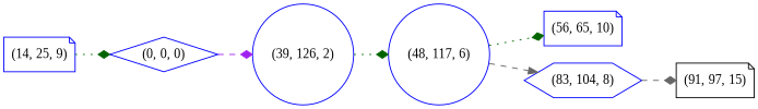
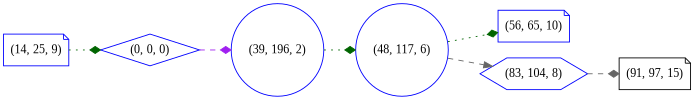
  digraph {
    fontname="Liberation Serif"
    rankdir=LR
    node [color=blue fontname="Liberation Serif" shape=note]
    edge [arrowhead=diamond color=darkgreen fontname="Liberation Serif" style=dashed]
    "(0, 0, 0)" [shape=diamond]
-   "(39, 126, 2)" [shape=circle]
+   "(39, 126, 2)" [shape=circle label="(39, 196, 2)"]
    "(14, 25, 9)"
    "(48, 117, 6)" [shape=circle]
    "(56, 65, 10)"
    "(83, 104, 8)" [shape=hexagon]
    "(91, 97, 15)" [color=black]
    "(0, 0, 0)" -> "(39, 126, 2)" [color=purple]
    "(39, 126, 2)" -> "(48, 117, 6)" [style=dotted]
    "(14, 25, 9)" -> "(0, 0, 0)" [style=dotted]
    "(48, 117, 6)" -> "(56, 65, 10)" [style=dotted]
    "(48, 117, 6)" -> "(83, 104, 8)" [arrowhead=normal color=gray40]
    "(83, 104, 8)" -> "(91, 97, 15)" [color=gray40]
  }
